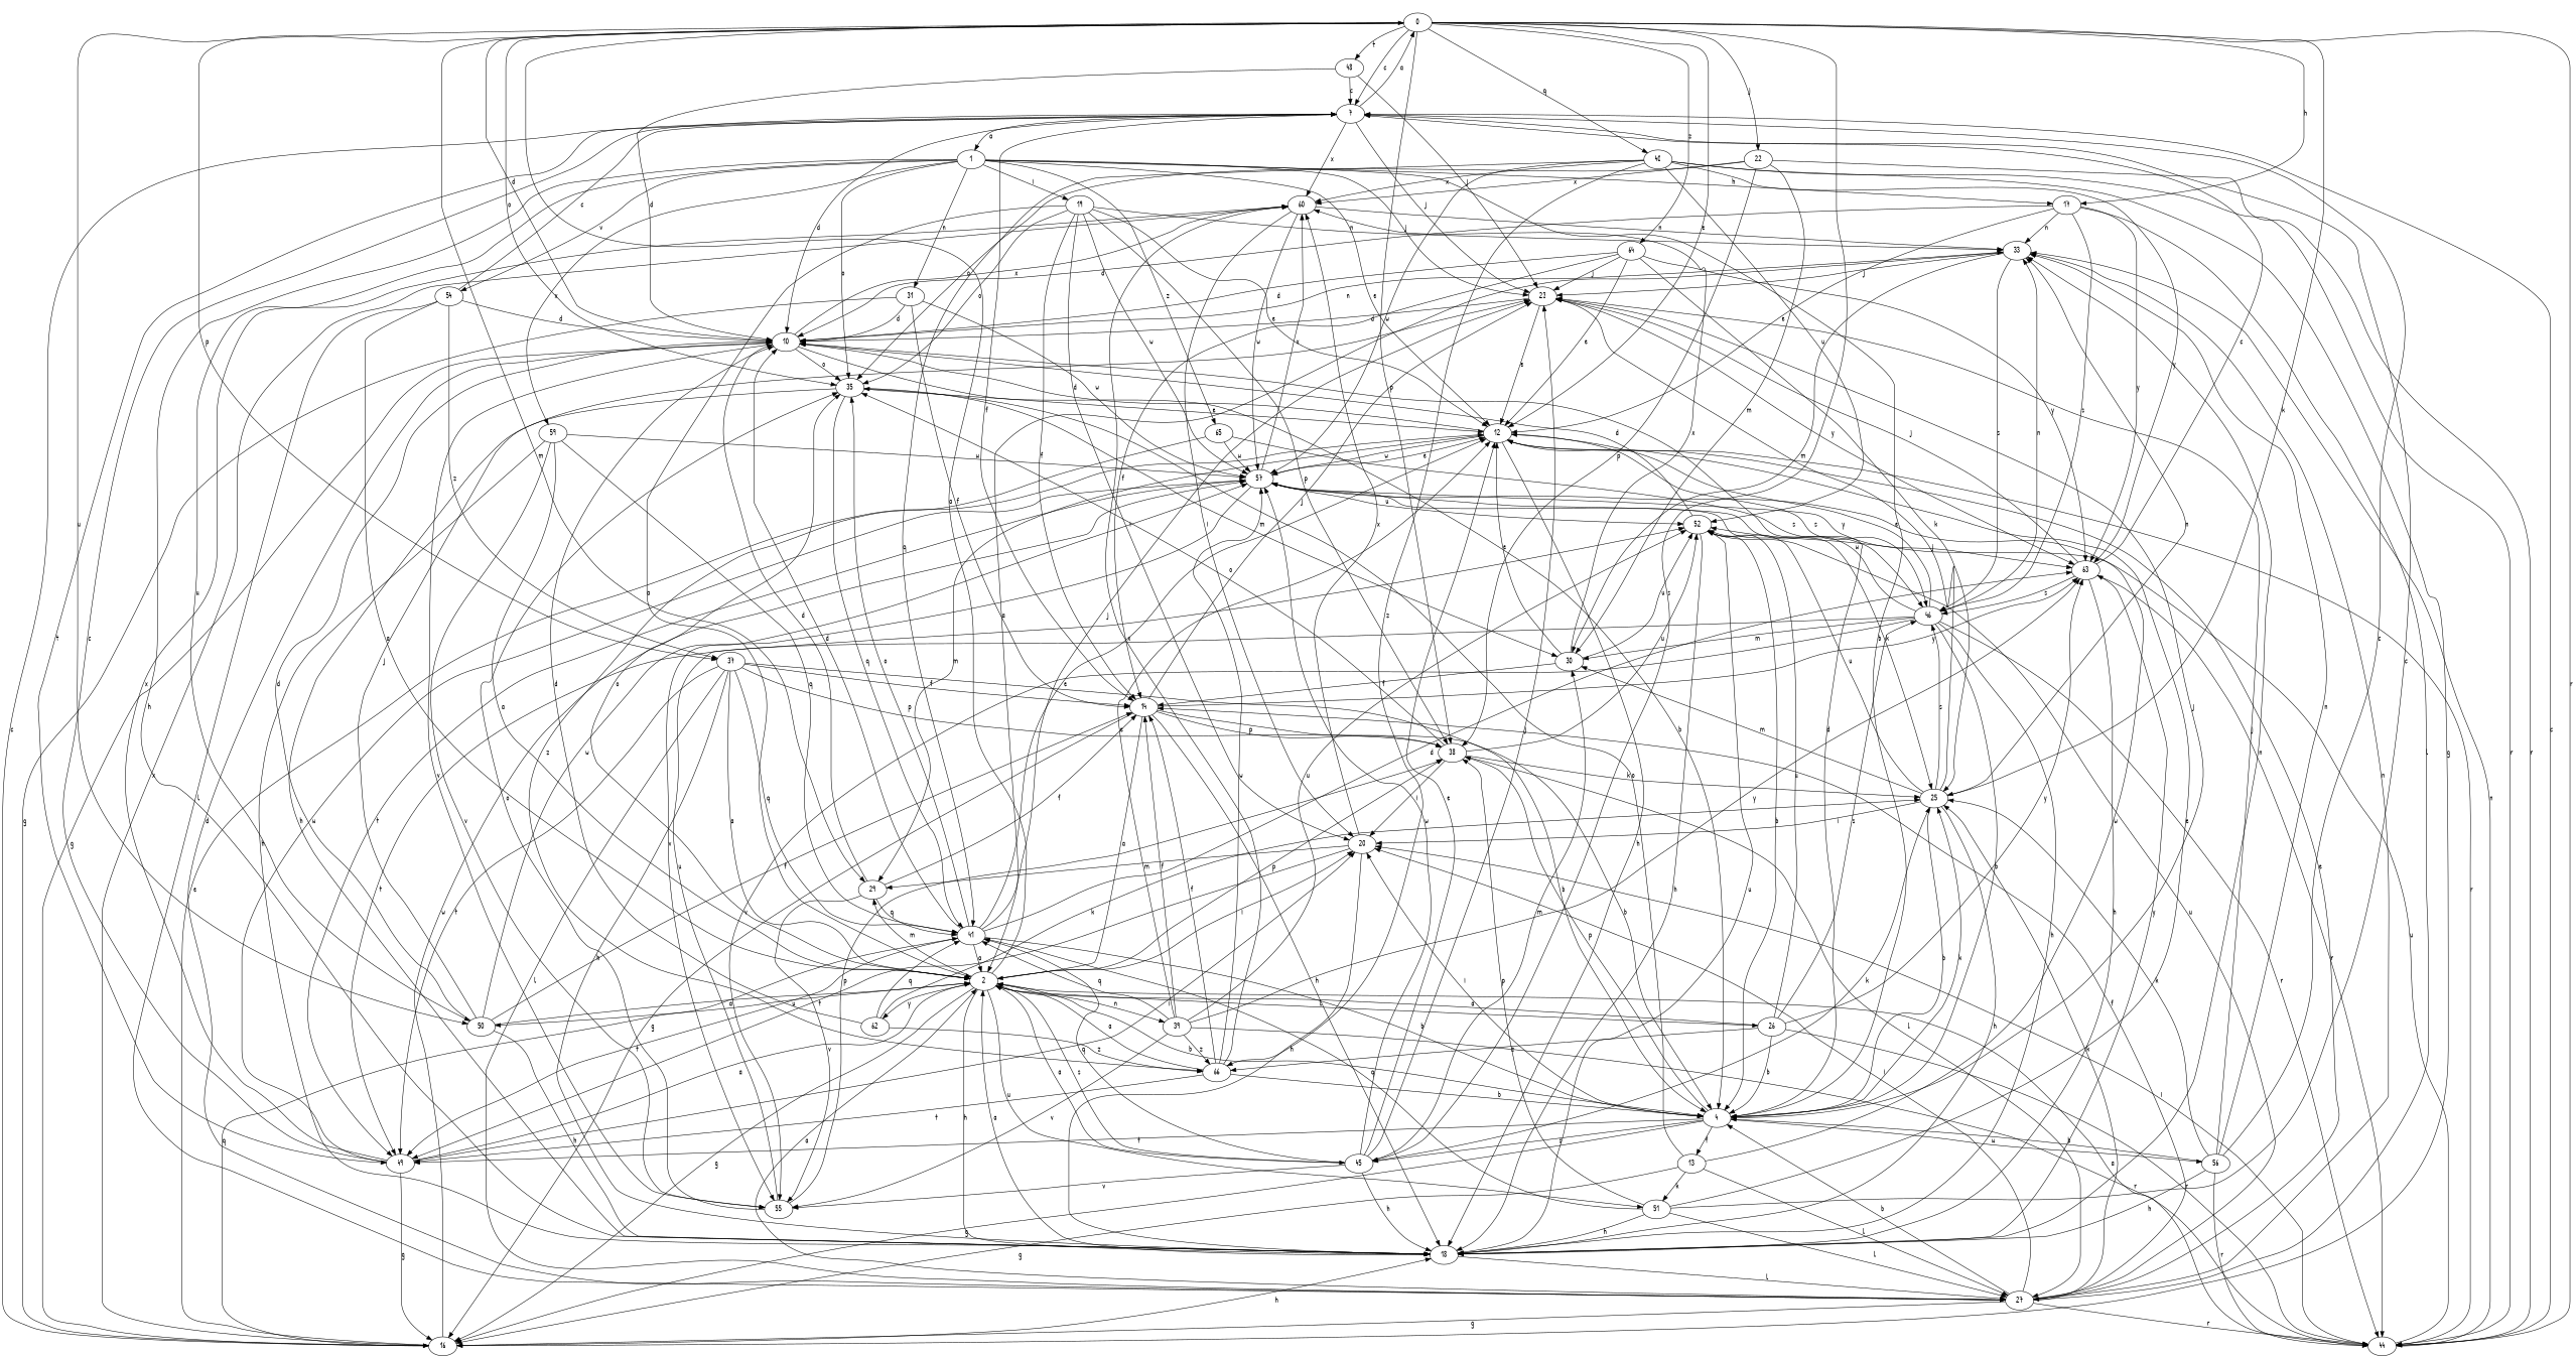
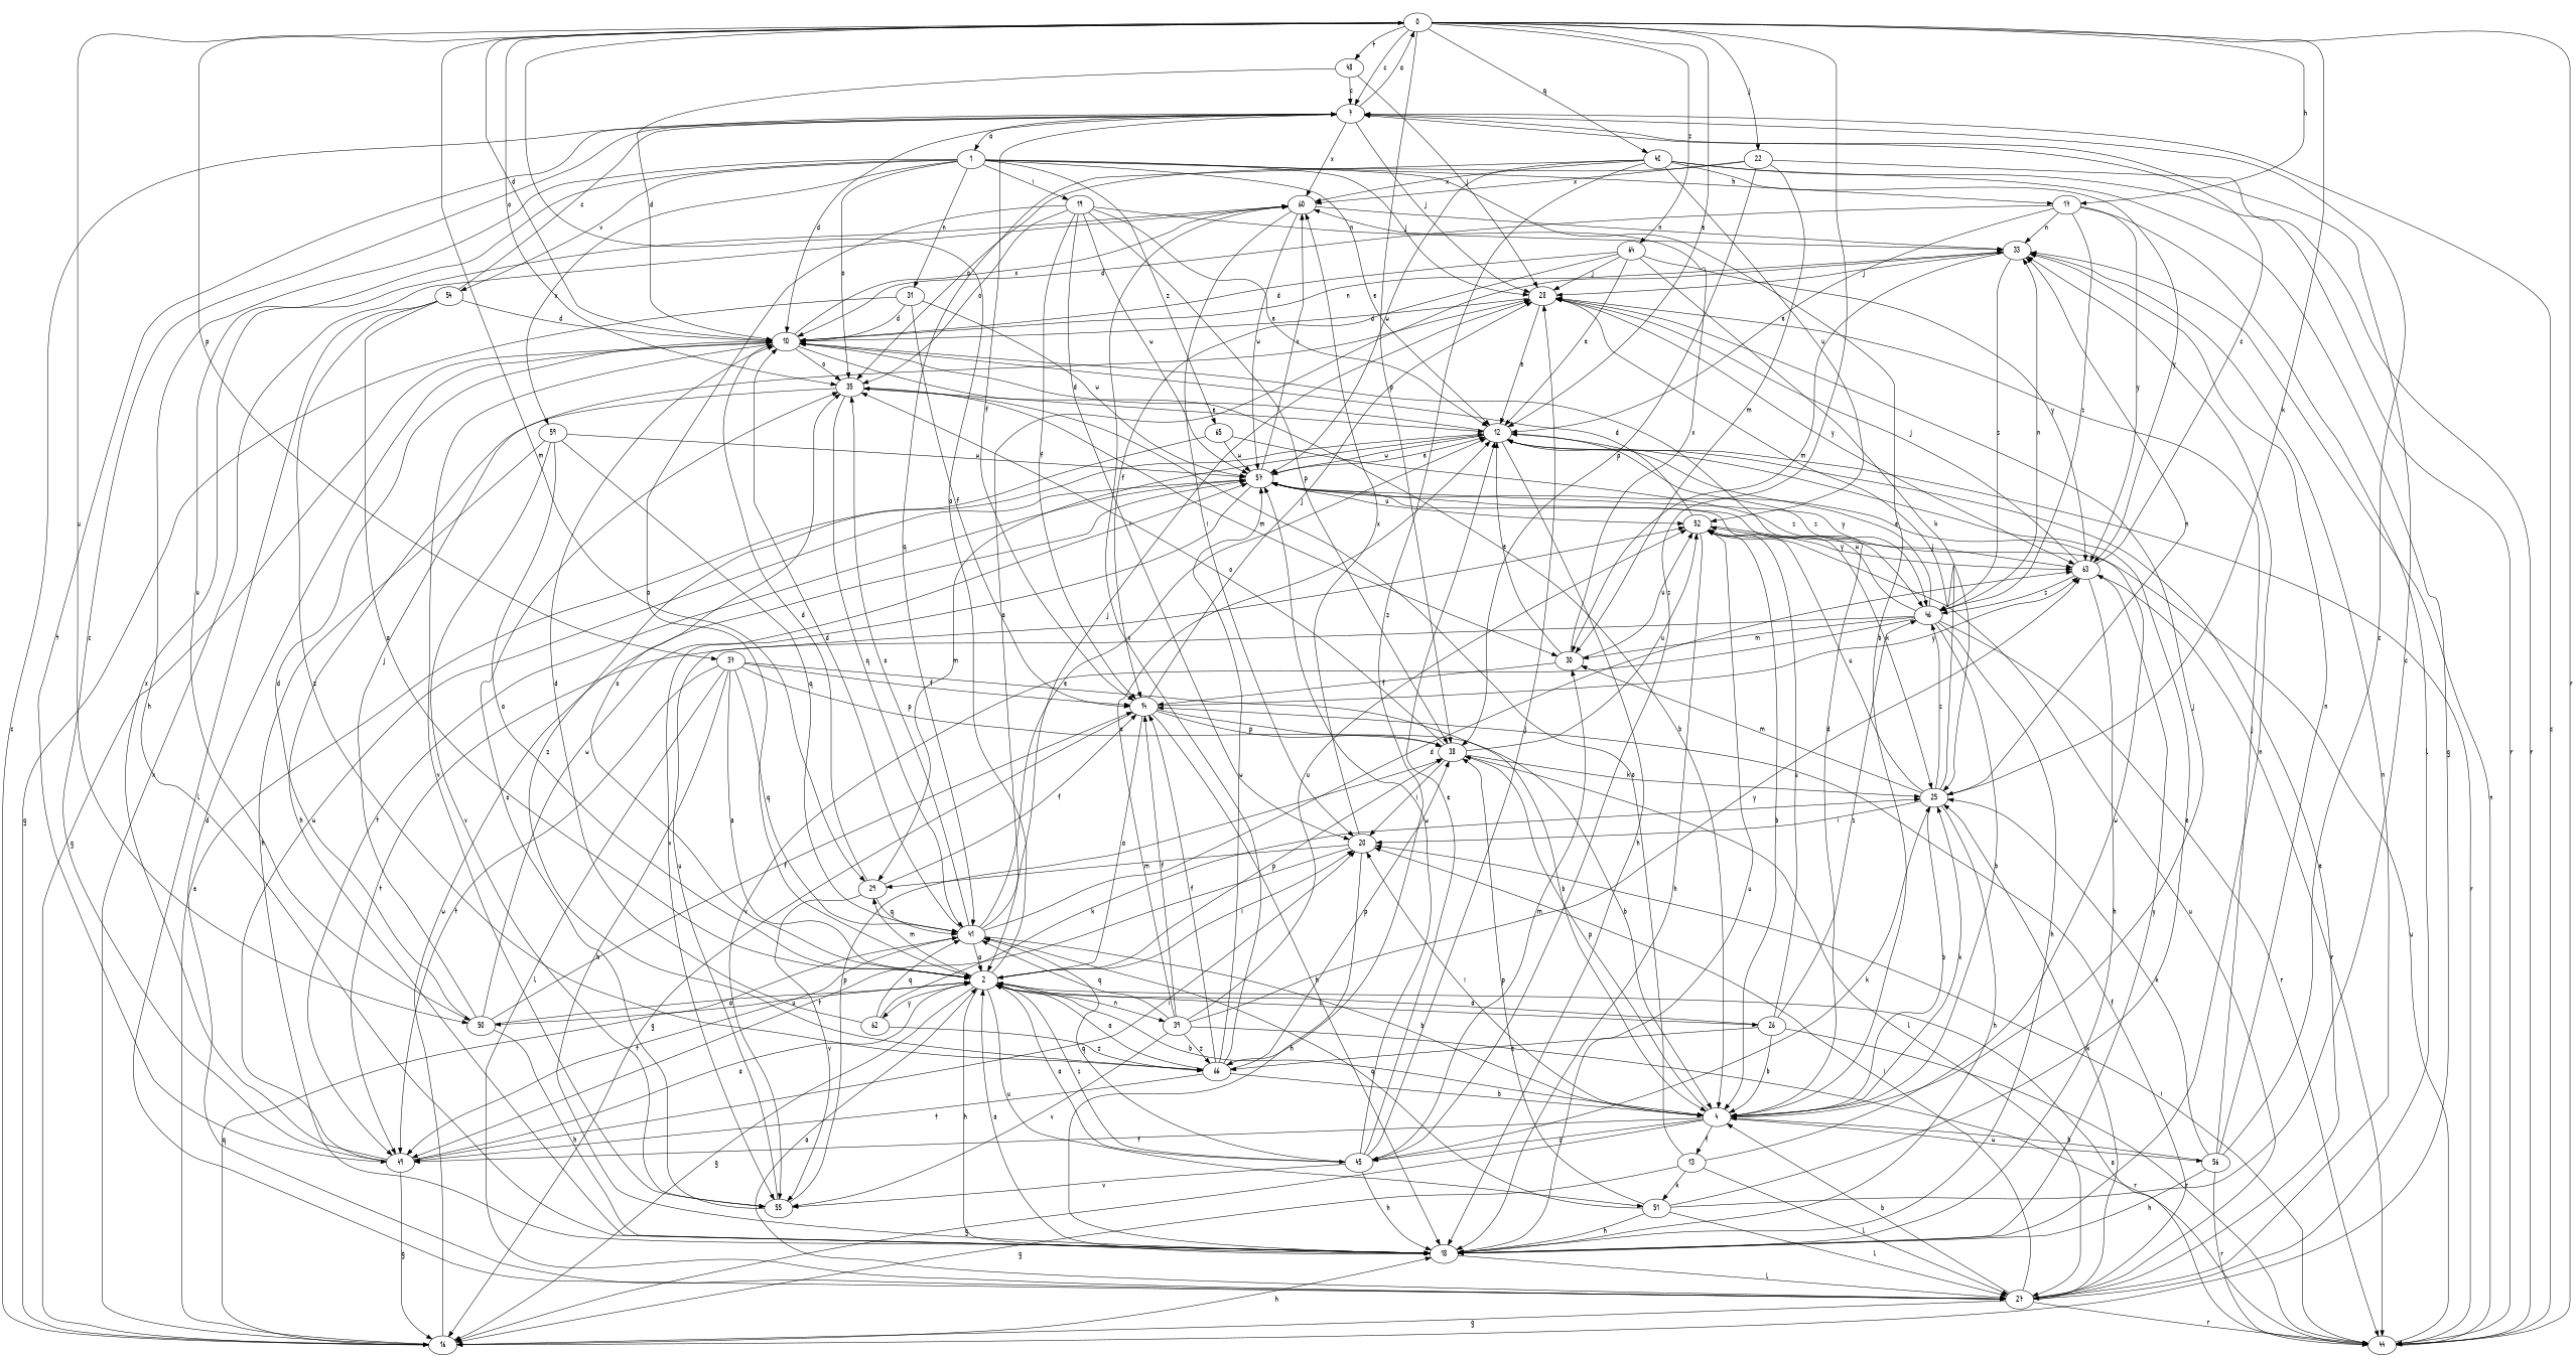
  strict digraph {
    fontname="Patrick Hand"
    node [fontname="Patrick Hand"]
    edge [fontname="Patrick Hand"]
    0
    7
    10
    12
    17
    22
    25
    29
    35
    37
    38
    40
    44
    45
    48
    50
    64
    1
-   23
+   23 [label=28]
    49
    14
    60
    4
    16
    33
    55
    18
    46
    57
    27
    63
    30
    20
    52
    41
    2
    66
    19
    31
    54
    59
    65
    13
    56
    26
    n46 [label=39]
    51
    62
    0 -> 7 [label=c]
    0 -> 10 [label=d]
    0 -> 12 [label=e]
    0 -> 17 [label=h]
    0 -> 22 [label=j]
    0 -> 25 [label=k]
    0 -> 29 [label=m]
    0 -> 35 [label=o]
    0 -> 37 [label=p]
    0 -> 38 [label=p]
    0 -> 40 [label=q]
    0 -> 44 [label=r]
    0 -> 45 [label=s]
    0 -> 48 [label=t]
    0 -> 50 [label=u]
    0 -> 64 [label=z]
    7 -> 0 [label=a]
    7 -> 10 [label=d]
    7 -> 1 [label=a]
    7 -> 23 [label=j]
    7 -> 49 [label=t]
    7 -> 14 [label=f]
    7 -> 60 [label=x]
    10 -> 35 [label=o]
    10 -> 60 [label=x]
    10 -> 4 [label=b]
    10 -> 16 [label=g]
    10 -> 33 [label=n]
    10 -> 55 [label=v]
    12 -> 10 [label=d]
    12 -> 29 [label=m]
    12 -> 44 [label=r]
    12 -> 18 [label=h]
    12 -> 46 [label=s]
    12 -> 57 [label=w]
    17 -> 10 [label=d]
    17 -> 12 [label=e]
    17 -> 33 [label=n]
    17 -> 46 [label=s]
    17 -> 27 [label=l]
    17 -> 63 [label=y]
    22 -> 35 [label=o]
    22 -> 38 [label=p]
    22 -> 44 [label=r]
    22 -> 60 [label=x]
    22 -> 30 [label=m]
    25 -> 23 [label=j]
    25 -> 4 [label=b]
    25 -> 33 [label=n]
    25 -> 18 [label=h]
    25 -> 46 [label=s]
    25 -> 30 [label=m]
    25 -> 20 [label=i]
    25 -> 52 [label=u]
    29 -> 10 [label=d]
    29 -> 14 [label=f]
    29 -> 55 [label=v]
    29 -> 41 [label=q]
    35 -> 12 [label=e]
    35 -> 18 [label=h]
    35 -> 30 [label=m]
    35 -> 41 [label=q]
    37 -> 38 [label=p]
    37 -> 49 [label=t]
    37 -> 14 [label=f]
    37 -> 4 [label=b]
    37 -> 18 [label=h]
    37 -> 27 [label=l]
    37 -> 41 [label=q]
    37 -> 2 [label=a]
    38 -> 25 [label=k]
    38 -> 35 [label=o]
    38 -> 27 [label=l]
    38 -> 20 [label=i]
    38 -> 52 [label=u]
    40 -> 44 [label=r]
    40 -> 60 [label=x]
    40 -> 16 [label=g]
    40 -> 57 [label=w]
    40 -> 63 [label=y]
    40 -> 52 [label=u]
    40 -> 41 [label=q]
    40 -> 66 [label=z]
    44 -> 7 [label=c]
    44 -> 33 [label=n]
    44 -> 20 [label=i]
    44 -> 52 [label=u]
    44 -> 2 [label=a]
    45 -> 12 [label=e]
    45 -> 25 [label=k]
    45 -> 23 [label=j]
    45 -> 55 [label=v]
    45 -> 18 [label=h]
    45 -> 57 [label=w]
    45 -> 30 [label=m]
    45 -> 41 [label=q]
    45 -> 2 [label=a]
    48 -> 7 [label=c]
    48 -> 10 [label=d]
    48 -> 23 [label=j]
    50 -> 10 [label=d]
    50 -> 23 [label=j]
    50 -> 14 [label=f]
    50 -> 18 [label=h]
    50 -> 57 [label=w]
    50 -> 2 [label=a]
    64 -> 10 [label=d]
    64 -> 12 [label=e]
    64 -> 25 [label=k]
    64 -> 23 [label=j]
    64 -> 14 [label=f]
    64 -> 63 [label=y]
    1 -> 12 [label=e]
    1 -> 17 [label=h]
    1 -> 35 [label=o]
    1 -> 50 [label=u]
    1 -> 23 [label=j]
    1 -> 4 [label=b]
    1 -> 18 [label=h]
    1 -> 19 [label=i]
    1 -> 31 [label=n]
    1 -> 54 [label=v]
    1 -> 59 [label=x]
    1 -> 65 [label=z]
    23 -> 10 [label=d]
    23 -> 12 [label=e]
    23 -> 63 [label=y]
    49 -> 7 [label=c]
    49 -> 60 [label=x]
    49 -> 16 [label=g]
    49 -> 57 [label=w]
    49 -> 20 [label=i]
    49 -> 2 [label=a]
    14 -> 38 [label=p]
    14 -> 23 [label=j]
    14 -> 4 [label=b]
    14 -> 16 [label=g]
    14 -> 18 [label=h]
    14 -> 63 [label=y]
    14 -> 2 [label=a]
    60 -> 33 [label=n]
    60 -> 57 [label=w]
    60 -> 20 [label=i]
    4 -> 10 [label=d]
    4 -> 25 [label=k]
    4 -> 38 [label=p]
    4 -> 45 [label=s]
    4 -> 23 [label=j]
    4 -> 49 [label=t]
    4 -> 16 [label=g]
    4 -> 20 [label=i]
    4 -> 13 [label=f]
    4 -> 56 [label=w]
    16 -> 7 [label=c]
    16 -> 12 [label=e]
    16 -> 60 [label=x]
    16 -> 18 [label=h]
    16 -> 57 [label=w]
    16 -> 41 [label=q]
    33 -> 23 [label=j]
    33 -> 46 [label=s]
    33 -> 30 [label=m]
    33 -> 2 [label=a]
    55 -> 35 [label=o]
    55 -> 38 [label=p]
    55 -> 52 [label=u]
    18 -> 33 [label=n]
    18 -> 27 [label=l]
    18 -> 63 [label=y]
    18 -> 52 [label=u]
    18 -> 2 [label=a]
    46 -> 12 [label=e]
    46 -> 44 [label=r]
    46 -> 49 [label=t]
    46 -> 4 [label=b]
    46 -> 33 [label=n]
    46 -> 55 [label=v]
    46 -> 18 [label=h]
    46 -> 57 [label=w]
    46 -> 30 [label=m]
    57 -> 12 [label=e]
    57 -> 25 [label=k]
    57 -> 49 [label=t]
    57 -> 60 [label=x]
    57 -> 55 [label=v]
    57 -> 63 [label=y]
    57 -> 52 [label=u]
    27 -> 10 [label=d]
    27 -> 12 [label=e]
    27 -> 25 [label=k]
    27 -> 44 [label=r]
    27 -> 14 [label=f]
    27 -> 4 [label=b]
    27 -> 16 [label=g]
    27 -> 33 [label=n]
    27 -> 20 [label=i]
    27 -> 52 [label=u]
    27 -> 2 [label=a]
    63 -> 7 [label=c]
    63 -> 44 [label=r]
    63 -> 23 [label=j]
    63 -> 18 [label=h]
    63 -> 46 [label=s]
    30 -> 12 [label=e]
    30 -> 14 [label=f]
    30 -> 60 [label=x]
    30 -> 52 [label=u]
    20 -> 29 [label=m]
    20 -> 49 [label=t]
    20 -> 60 [label=x]
    20 -> 18 [label=h]
    52 -> 10 [label=d]
    52 -> 4 [label=b]
    52 -> 18 [label=h]
    41 -> 10 [label=d]
    41 -> 12 [label=e]
    41 -> 35 [label=o]
    41 -> 23 [label=j]
    41 -> 49 [label=t]
    41 -> 4 [label=b]
    41 -> 63 [label=d]
    41 -> 2 [label=a]
    2 -> 0 [label=a]
    2 -> 29 [label=m]
    2 -> 35 [label=o]
    2 -> 38 [label=p]
    2 -> 45 [label=s]
    2 -> 50 [label=u]
    2 -> 4 [label=b]
    2 -> 16 [label=g]
    2 -> 18 [label=h]
    2 -> 20 [label=i]
    2 -> 26 [label=l]
    2 -> n46 [label=n]
    2 -> 51 [label=u]
    2 -> 62 [label=y]
+   66 -> 38 [label=p]
    66 -> 49 [label=t]
    66 -> 14 [label=f]
    66 -> 60 [label=x]
    66 -> 4 [label=b]
    66 -> 57 [label=w]
    66 -> 2 [label=a]
    19 -> 12 [label=e]
    19 -> 35 [label=o]
    19 -> 38 [label=p]
    19 -> 14 [label=f]
    19 -> 33 [label=n]
    19 -> 57 [label=w]
    19 -> 20 [label=i]
    19 -> 2 [label=a]
    31 -> 10 [label=d]
    31 -> 14 [label=f]
    31 -> 16 [label=g]
    31 -> 57 [label=w]
    54 -> 7 [label=c]
    54 -> 10 [label=d]
    54 -> 27 [label=l]
    54 -> 2 [label=a]
-   54 -> 37 [label=z]
+   54 -> 66 [label=z]
    59 -> 55 [label=v]
    59 -> 18 [label=h]
    59 -> 57 [label=w]
    59 -> 41 [label=q]
    59 -> 2 [label=a]
    65 -> 46 [label=s]
    65 -> 57 [label=w]
    65 -> 66 [label=z]
    13 -> 35 [label=o]
    13 -> 16 [label=g]
    13 -> 57 [label=w]
    13 -> 27 [label=l]
    13 -> 51 [label=k]
    56 -> 7 [label=c]
    56 -> 25 [label=k]
    56 -> 44 [label=r]
    56 -> 23 [label=j]
    56 -> 4 [label=b]
    56 -> 33 [label=n]
    56 -> 18 [label=h]
    26 -> 44 [label=r]
    26 -> 4 [label=b]
    26 -> 46 [label=s]
-   26 -> 63 [label=y]
+   52 -> 63 [label=y]
    26 -> 52 [label=u]
    26 -> 2 [label=a]
    26 -> 66 [label=z]
    n46 -> 12 [label=e]
    n46 -> 44 [label=r]
    n46 -> 14 [label=f]
    n46 -> 55 [label=v]
    n46 -> 63 [label=y]
    n46 -> 52 [label=u]
    n46 -> 41 [label=q]
    n46 -> 66 [label=z]
    51 -> 7 [label=c]
    51 -> 12 [label=e]
    51 -> 38 [label=p]
    51 -> 18 [label=h]
    51 -> 27 [label=l]
    51 -> 41 [label=q]
    62 -> 10 [label=d]
    62 -> 25 [label=k]
    62 -> 41 [label=q]
    62 -> 66 [label=z]
  }
